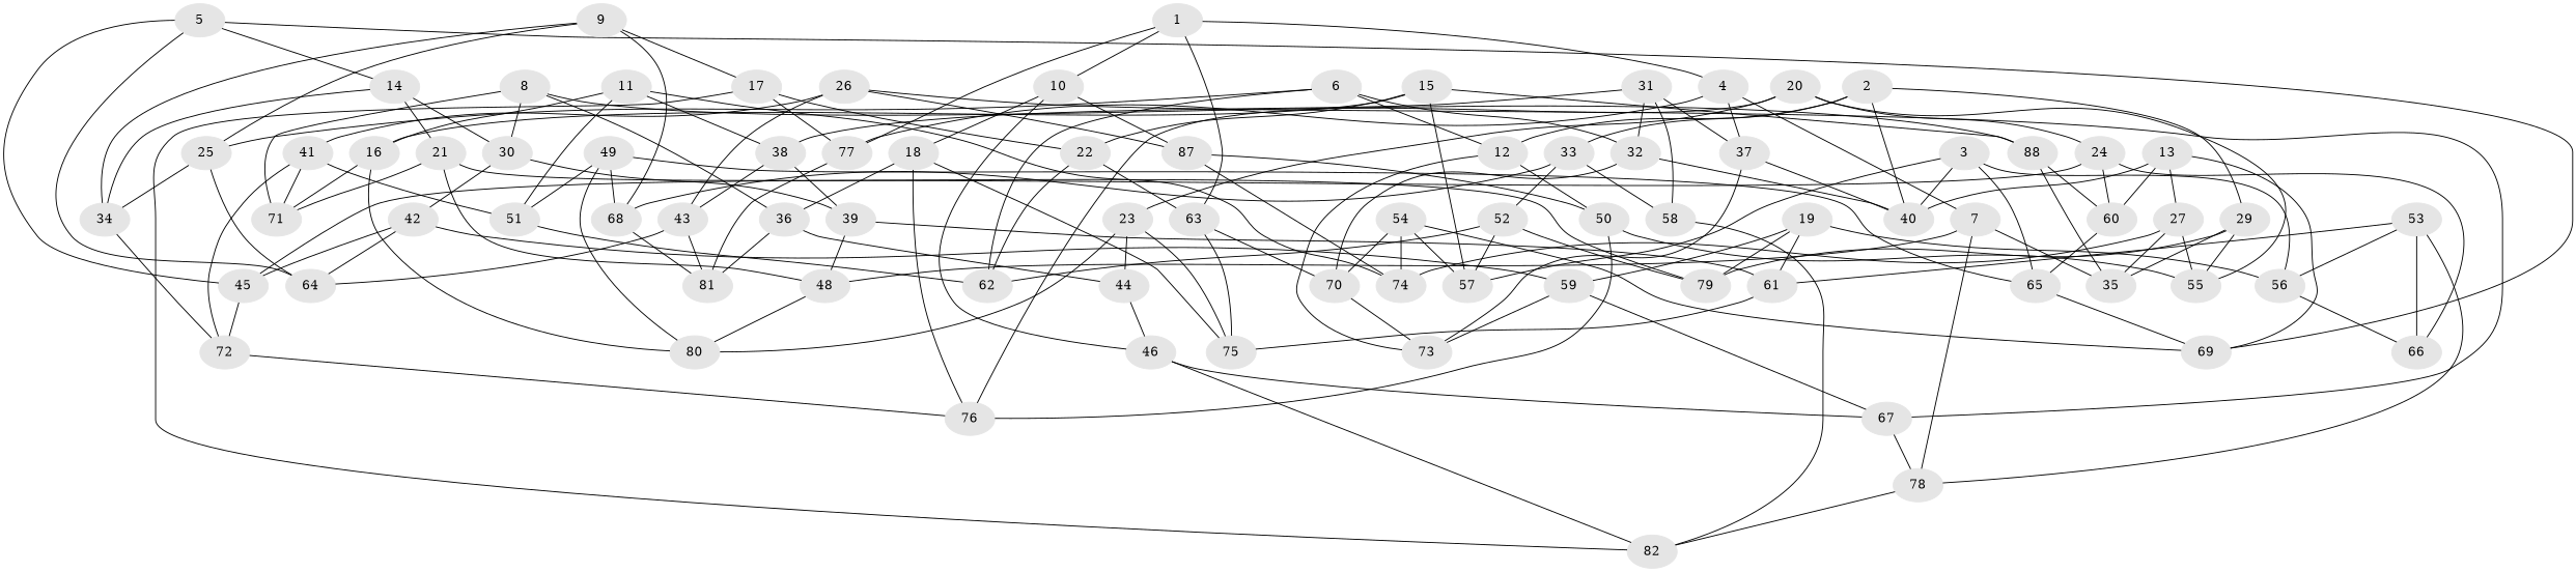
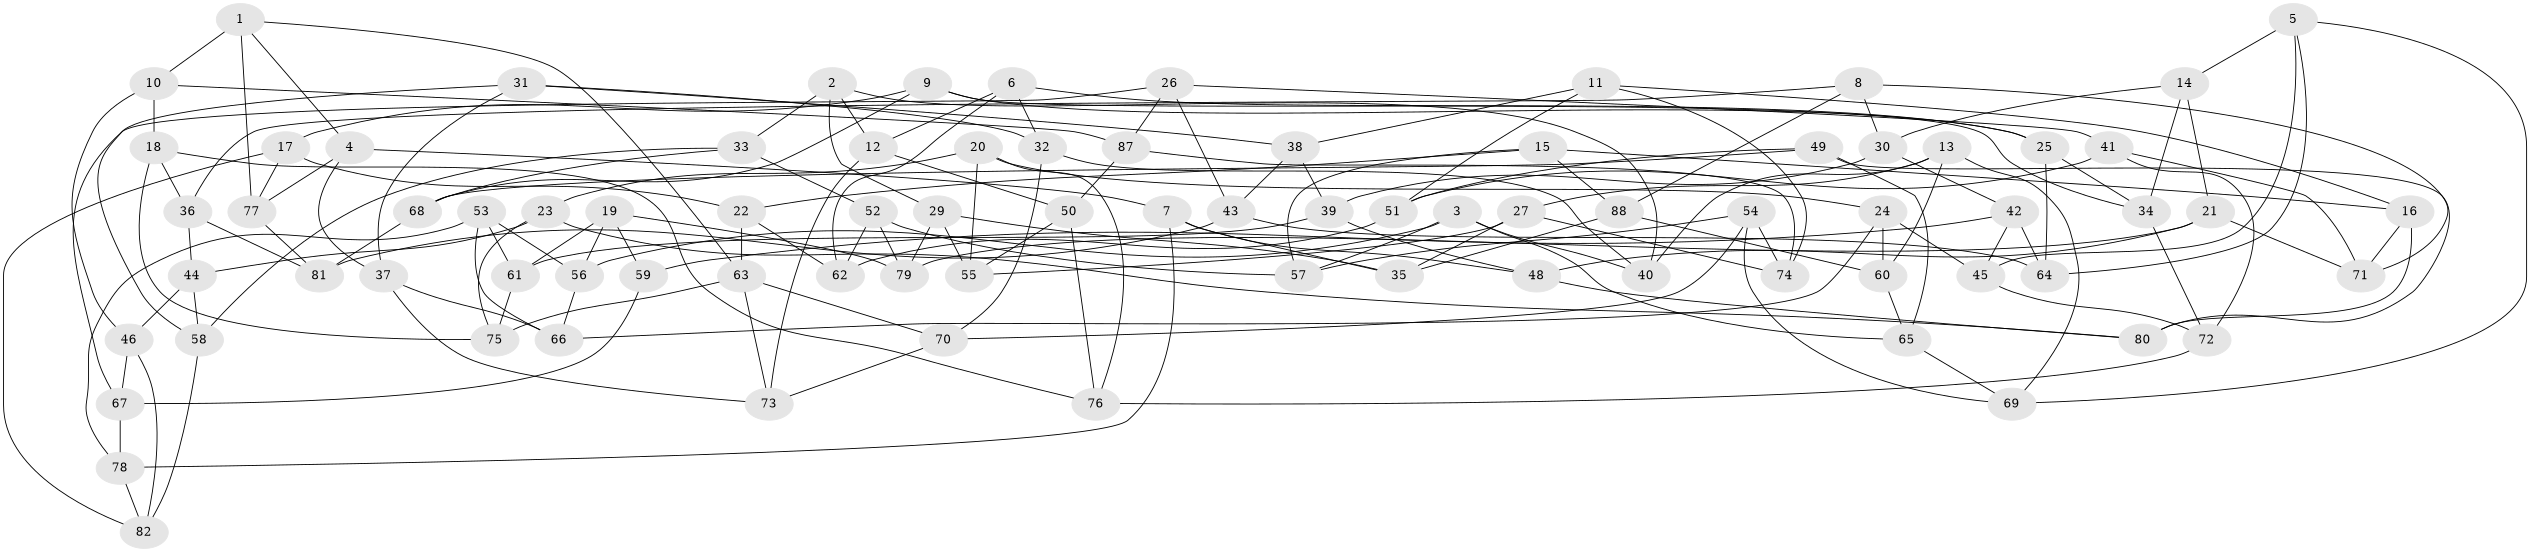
  graph {
    node [color=gray90 style=filled]
    1
    4
    10
    63
    77
    7
    37
    18
    46
    n10 [label=87]
    75
    70
    81
    2
    12
    29
    33
    40
    50
    73
    35
    79
    55
    68
    58
    52
    3
    56
    57
    65
    66
    69
    48
    78
    5
    14
    45
    64
    30
    34
    21
    72
    6
    25
    32
    62
    80
    82
    n49 [label=88]
    8
    36
    71
    60
    39
    42
    44
    9
    17
    22
    76
    67
    74
    11
    16
    38
    51
    43
    13
    27
    15
    19
    59
    61
    20
    23
    24
    26
    41
    31
    49
    53
    54
    1 -- 4
    1 -- 10
    1 -- 63
    1 -- 77
    4 -- 77
    4 -- 7
    4 -- 37
    10 -- 18
    10 -- 46
    10 -- n10
    63 -- 75
    63 -- 70
    77 -- 81
    7 -- 35
    7 -- 48
    7 -- 78
    37 -- 73
-   37 -- 40
+   37 -- 66
    18 -- 75
    18 -- 36
    18 -- 76
    46 -- 82
    46 -- 67
    n10 -- 50
    n10 -- 74
    70 -- 73
    2 -- 12
    2 -- 29
    2 -- 33
    2 -- 40
    12 -- 50
    12 -- 73
    29 -- 35
    29 -- 79
    29 -- 55
    33 -- 68
    33 -- 58
    33 -- 52
    50 -- 55
    50 -- 76
    68 -- 81
    58 -- 82
    52 -- 79
    52 -- 57
    52 -- 62
    3 -- 40
    3 -- 56
    3 -- 57
    3 -- 65
    56 -- 66
    65 -- 69
    48 -- 80
    78 -- 82
    5 -- 69
    5 -- 14
    5 -- 45
    5 -- 64
    14 -- 30
    14 -- 34
    14 -- 21
    45 -- 72
    30 -- 39
    30 -- 42
    34 -- 72
    21 -- 79
    21 -- 48
    21 -- 71
    72 -- 76
    6 -- 12
    6 -- 25
    6 -- 32
    6 -- 62
    25 -- 64
    25 -- 34
    32 -- 70
    32 -- 40
    n49 -- 35
    n49 -- 60
    8 -- 30
    8 -- n49
    8 -- 36
    8 -- 71
    36 -- 81
    36 -- 44
    60 -- 65
    39 -- 48
    39 -- 61
    42 -- 45
    42 -- 64
    42 -- 59
    44 -- 46
+   44 -- 58
    9 -- 68
    9 -- 34
    9 -- 25
    9 -- 17
    17 -- 77
    17 -- 82
    17 -- 22
    22 -- 63
    22 -- 62
    67 -- 78
    11 -- 74
    11 -- 16
    11 -- 38
    11 -- 51
    16 -- 80
    16 -- 71
    38 -- 39
    38 -- 43
    51 -- 62
    43 -- 81
    43 -- 64
    13 -- 40
    13 -- 69
    13 -- 60
    13 -- 27
    27 -- 35
    27 -- 55
    27 -- 74
    15 -- 57
    15 -- n49
    15 -- 22
    15 -- 16
    19 -- 79
    19 -- 56
    19 -- 59
    19 -- 61
-   59 -- 73
+   63 -- 73
    59 -- 67
    61 -- 75
    20 -- 55
    20 -- 76
    20 -- 23
    20 -- 24
    23 -- 75
    23 -- 80
    23 -- 44
    24 -- 66
    24 -- 45
    24 -- 60
    26 -- n10
    26 -- 67
    26 -- 43
    26 -- 41
    41 -- 72
    41 -- 71
    41 -- 51
    31 -- 37
    31 -- 58
    31 -- 32
    31 -- 38
    49 -- 68
    49 -- 65
    49 -- 80
    49 -- 51
    53 -- 56
    53 -- 66
    53 -- 78
    53 -- 61
    54 -- 70
    54 -- 57
    54 -- 69
    54 -- 74
  }
